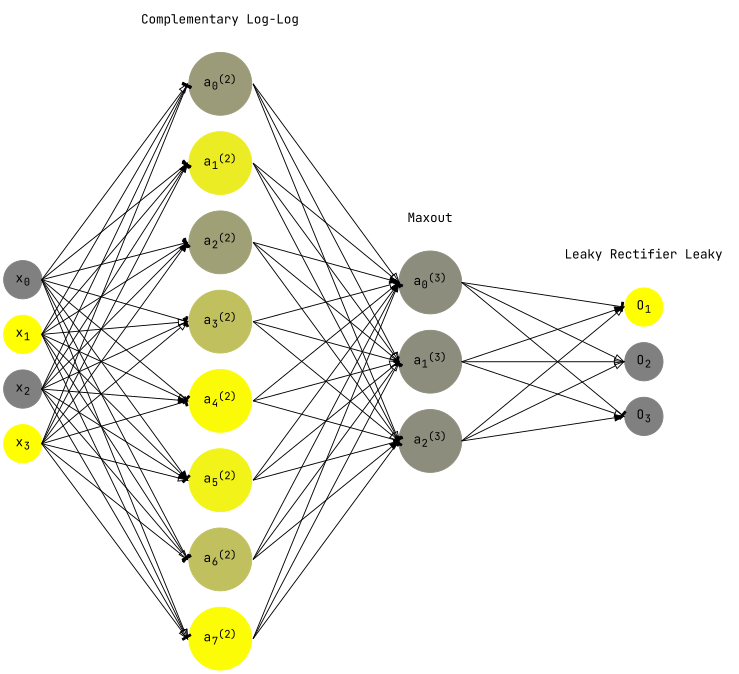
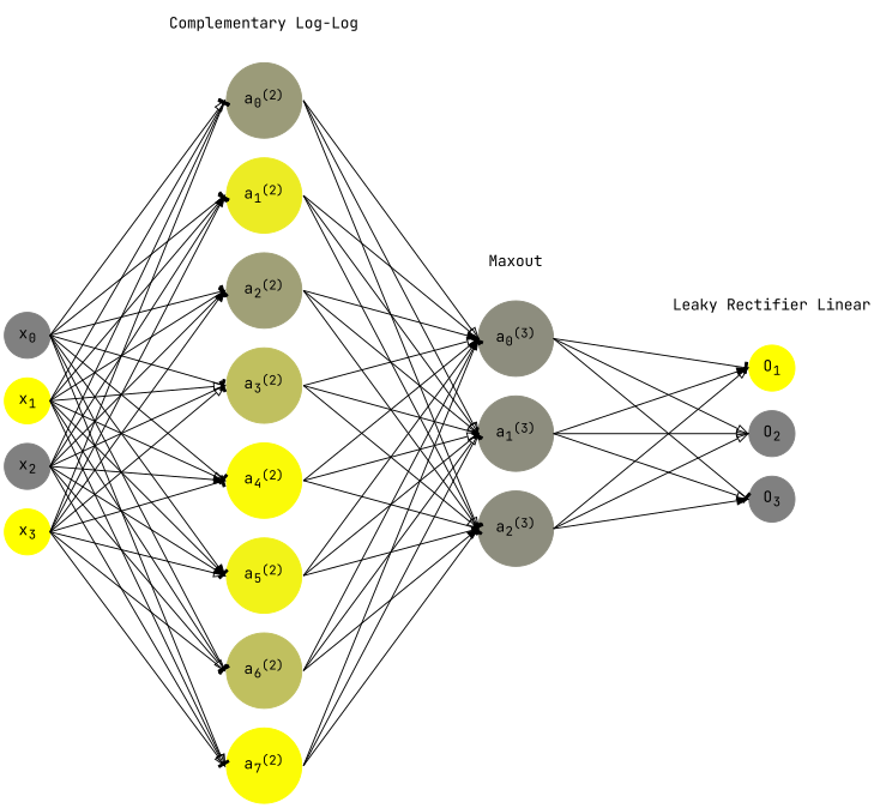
  digraph {
    rankdir=LR
    ranksep=1.4
    splines=false
    fontname="JetBrains Mono"
    node [color="0.1667, 0.0, 0.5" fillcolor="0.1667, 0.0, 0.5" shape=circle style=filled fontname="JetBrains Mono"]
    edge [headport=w style=solid tailport=e fontname="JetBrains Mono" arrowhead=tee]
    n1 [label=<x<sub>0</sub>>]
    n2 [color="0.1667, 1.0, 1.0" fillcolor="0.1667, 1.0, 1.0" label=<x<sub>1</sub>>]
    n3 [label=<x<sub>2</sub>>]
    n4 [color="0.1667, 1.0, 1.0" fillcolor="0.1667, 1.0, 1.0" label=<x<sub>3</sub>>]
    n5 [color="0.1667, 0.218224, 0.609112" fillcolor="0.1667, 0.218224, 0.609112" label=<a<sub>0</sub><sup>(2)</sup>>]
    n6 [color="0.1667, 0.844640, 0.922320" fillcolor="0.1667, 0.844640, 0.922320" label=<a<sub>1</sub><sup>(2)</sup>>]
    n7 [color="0.1667, 0.257508, 0.628754" fillcolor="0.1667, 0.257508, 0.628754" label=<a<sub>2</sub><sup>(2)</sup>>]
    n8 [color="0.1667, 0.507537, 0.753769" fillcolor="0.1667, 0.507537, 0.753769" label=<a<sub>3</sub><sup>(2)</sup>>]
    n9 [color="0.1667, 0.965740, 0.982870" fillcolor="0.1667, 0.965740, 0.982870" label=<a<sub>4</sub><sup>(2)</sup>>]
    n10 [color="0.1667, 0.898487, 0.949243" fillcolor="0.1667, 0.898487, 0.949243" label=<a<sub>5</sub><sup>(2)</sup>>]
    n11 [color="0.1667, 0.507084, 0.753542" fillcolor="0.1667, 0.507084, 0.753542" label=<a<sub>6</sub><sup>(2)</sup>>]
    n12 [color="0.1667, 0.974193, 0.987096" fillcolor="0.1667, 0.974193, 0.987096" label=<a<sub>7</sub><sup>(2)</sup>>]
    n13 [color="0.1667, 0.107650, 0.553825" fillcolor="0.1667, 0.107650, 0.553825" label=<a<sub>0</sub><sup>(3)</sup>>]
    n14 [color="0.1667, 0.107650, 0.553825" fillcolor="0.1667, 0.107650, 0.553825" label=<a<sub>1</sub><sup>(3)</sup>>]
    n15 [color="0.1667, 0.107650, 0.553825" fillcolor="0.1667, 0.107650, 0.553825" label=<a<sub>2</sub><sup>(3)</sup>>]
    n16 [color="0.1667, 1.0, 1.0" fillcolor="0.1667, 1.0, 1.0" label=<O<sub>1</sub>>]
    n17 [label=<O<sub>2</sub>>]
    n18 [label=<O<sub>3</sub>>]
    n19 [label="Complementary Log-Log" shape=plaintext color=darkgreen fillcolor="" style=""]
    n20 [label=Maxout shape=plaintext color=gray40 fillcolor="" style=""]
-   n21 [label="Leaky Rectifier Leaky" shape=plaintext color=gray40 fillcolor="" style=""]
+   n21 [label="Leaky Rectifier Linear" shape=plaintext color=gray40 fillcolor="" style=""]
    subgraph sub_1 {
      n1
    }
    subgraph sub_2 {
      n2
    }
    subgraph sub_3 {
      n3
    }
    subgraph sub_4 {
      n4
    }
    subgraph sub_5 {
      n5
    }
    subgraph sub_6 {
      n6
    }
    subgraph sub_7 {
      n7
    }
    subgraph sub_8 {
      n8
    }
    subgraph sub_9 {
      n9
    }
    subgraph sub_10 {
      n10
    }
    subgraph sub_11 {
      n11
    }
    subgraph sub_12 {
      n12
    }
    subgraph sub_13 {
      n13
    }
    subgraph sub_14 {
      n14
    }
    subgraph sub_15 {
      n15
    }
    subgraph sub_16 {
      n16
    }
    subgraph sub_17 {
      n17
    }
    subgraph sub_18 {
      n18
    }
    subgraph sub_19 {
      rank=same
      n1
      n2
      n3
      n4
    }
    subgraph sub_20 {
      rank=same
      n5
      n6
      n7
      n8
      n9
      n10
      n11
      n12
    }
    subgraph sub_21 {
      rank=same
      n13
      n14
      n15
    }
    subgraph sub_22 {
      rank=same
      n16
      n17
      n18
    }
    subgraph sub_23 {
      rank=same
      n5
      n19
    }
    subgraph sub_24 {
      rank=same
      n13
      n20
    }
    subgraph sub_25 {
      rank=same
      n16
      n21
    }
    n1 -> n2 [style=invis arrowhead=""]
    n1 -> n5 [arrowhead=onormal]
    n1 -> n6
    n1 -> n7
    n1 -> n8
    n1 -> n9
    n1 -> n10 [arrowhead=normal]
    n1 -> n11
    n1 -> n12 [arrowhead=onormal]
    n2 -> n3 [style=invis arrowhead=""]
    n2 -> n5
    n2 -> n6
    n2 -> n7
    n2 -> n8 [arrowhead=onormal]
    n2 -> n9 [arrowhead=onormal]
    n2 -> n10
    n2 -> n11
    n2 -> n12 [arrowhead=onormal]
    n3 -> n4 [style=invis arrowhead=""]
    n3 -> n5
    n3 -> n6 [arrowhead=normal]
    n3 -> n7
    n3 -> n8
    n3 -> n9 [arrowhead=normal]
    n3 -> n10 [arrowhead=normal]
    n3 -> n11 [arrowhead=onormal]
    n3 -> n12
    n4 -> n5
    n4 -> n6
    n4 -> n7 [arrowhead=normal]
    n4 -> n8 [arrowhead=onormal]
    n4 -> n9
    n4 -> n10 [arrowhead=onormal]
    n4 -> n11
    n4 -> n12 [arrowhead=onormal]
    n5 -> n6 [style=invis arrowhead=""]
    n5 -> n13 [arrowhead=onormal]
    n5 -> n14 [arrowhead=onormal]
    n5 -> n15
    n6 -> n7 [style=invis arrowhead=""]
    n6 -> n13 [arrowhead=onormal]
    n6 -> n14 [arrowhead=onormal]
    n6 -> n15 [arrowhead=onormal]
    n7 -> n8 [style=invis arrowhead=""]
    n7 -> n13 [arrowhead=normal]
    n7 -> n14 [arrowhead=onormal]
    n7 -> n15
    n8 -> n9 [style=invis arrowhead=""]
    n8 -> n13 [arrowhead=onormal]
    n8 -> n14
    n8 -> n15 [arrowhead=onormal]
    n9 -> n10 [style=invis arrowhead=""]
    n9 -> n13
    n9 -> n14 [arrowhead=onormal]
    n9 -> n15
    n10 -> n11 [style=invis arrowhead=""]
    n10 -> n13 [arrowhead=normal]
    n10 -> n14
    n10 -> n15
    n11 -> n12 [style=invis arrowhead=""]
    n11 -> n13 [arrowhead=normal]
    n11 -> n14 [arrowhead=onormal]
    n11 -> n15 [arrowhead=normal]
    n12 -> n13
    n12 -> n14
    n12 -> n15
    n13 -> n14 [style=invis arrowhead=""]
    n13 -> n16
    n13 -> n17 [arrowhead=onormal]
    n13 -> n18
    n14 -> n15 [style=invis arrowhead=""]
    n14 -> n16 [arrowhead=normal]
    n14 -> n17 [arrowhead=onormal]
    n14 -> n18 [arrowhead=onormal]
    n15 -> n16 [arrowhead=onormal]
    n15 -> n17 [arrowhead=onormal]
    n15 -> n18 [arrowhead=normal]
    n16 -> n17 [style=invis arrowhead=""]
    n17 -> n18 [style=invis arrowhead=""]
    n19 -> n5 [style=invis arrowhead=""]
    n20 -> n13 [style=invis arrowhead=""]
    n21 -> n16 [style=invis arrowhead=""]
  }
